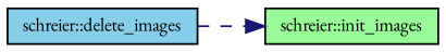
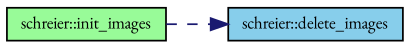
  digraph {
    rankdir=LR
    fontname="EB Garamond"
    node [color=black fontname="EB Garamond" fontsize=10 shape=record style=filled]
    n1 [fillcolor=palegreen fontcolor=black height=0.2 label="schreier::init_images" width=0.4]
    n2 [fillcolor=skyblue height=0.2 label="schreier::delete_images" width=0.4]
-   n2 -> n1 [color=midnightblue fontname="EB Garamond" fontsize=10 labelfontname=Helvetica labelfontsize=10 style=dashed]
+   n1 -> n2 [color=midnightblue fontname="EB Garamond" fontsize=10 labelfontname=Helvetica labelfontsize=10 style=dashed]
  }
